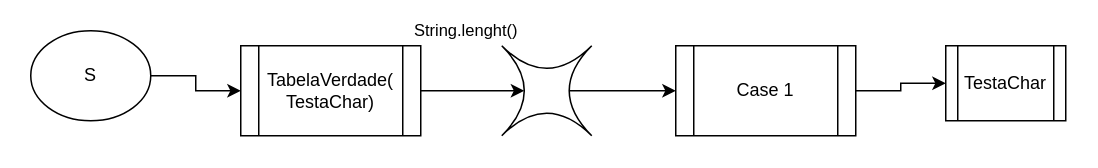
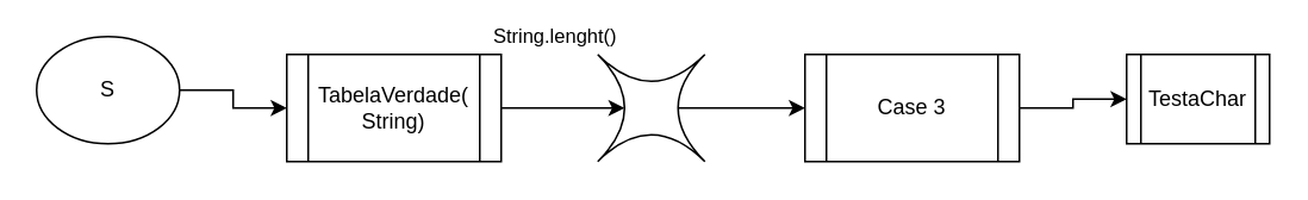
  <mxCell id="0" />
  <mxCell id="1" parent="0" />
  <mxCell id="2" style="edgeStyle=orthogonalEdgeStyle;rounded=0;orthogonalLoop=1;jettySize=auto;html=1;" edge="1" parent="1" source="3" target="5"><mxGeometry relative="1" as="geometry" /></mxCell>
  <mxCell id="3" value="S" style="ellipse;whiteSpace=wrap;html=1;aspect=fixed;" vertex="1" parent="1"><mxGeometry x="20" y="20" width="80" height="60" as="geometry" /></mxCell>
  <mxCell id="4" value="String.lenght()" style="edgeStyle=orthogonalEdgeStyle;rounded=0;orthogonalLoop=1;jettySize=auto;html=1;exitX=1;exitY=0.5;exitDx=0;exitDy=0;entryX=0.25;entryY=0.5;entryDx=0;entryDy=0;entryPerimeter=0;" edge="1" parent="1" source="5" target="7"><mxGeometry x="-0.13" y="40" relative="1" as="geometry"><mxPoint as="offset" /></mxGeometry></mxCell>
- <mxCell id="5" value="TabelaVerdade(&lt;br&gt;TestaChar)" style="shape=process;whiteSpace=wrap;html=1;backgroundOutline=1;" vertex="1" parent="1"><mxGeometry x="160" y="30" width="120" height="60" as="geometry" /></mxCell>
+ <mxCell id="5" value="TabelaVerdade(&lt;br&gt;String)" style="shape=process;whiteSpace=wrap;html=1;backgroundOutline=1;" vertex="1" parent="1"><mxGeometry x="160" y="30" width="120" height="60" as="geometry" /></mxCell>
  <mxCell id="6" style="edgeStyle=orthogonalEdgeStyle;rounded=0;orthogonalLoop=1;jettySize=auto;html=1;exitX=0.75;exitY=0.5;exitDx=0;exitDy=0;exitPerimeter=0;" edge="1" parent="1" source="7" target="9"><mxGeometry relative="1" as="geometry" /></mxCell>
  <mxCell id="7" value="" style="shape=switch;whiteSpace=wrap;html=1;" vertex="1" parent="1"><mxGeometry x="334" y="30" width="60" height="60" as="geometry" /></mxCell>
  <mxCell id="8" value="" style="edgeStyle=orthogonalEdgeStyle;rounded=0;orthogonalLoop=1;jettySize=auto;html=1;" edge="1" parent="1" source="9" target="10"><mxGeometry relative="1" as="geometry" /></mxCell>
- <mxCell id="9" value="Case 1" style="shape=process;whiteSpace=wrap;html=1;backgroundOutline=1;" vertex="1" parent="1"><mxGeometry x="450" y="30" width="120" height="60" as="geometry" /></mxCell>
+ <mxCell id="9" value="Case 3" style="shape=process;whiteSpace=wrap;html=1;backgroundOutline=1;" vertex="1" parent="1"><mxGeometry x="450" y="30" width="120" height="60" as="geometry" /></mxCell>
  <mxCell id="10" value="TestaChar" style="shape=process;whiteSpace=wrap;html=1;backgroundOutline=1;" vertex="1" parent="1"><mxGeometry x="630" y="30" width="80" height="50" as="geometry" /></mxCell>
